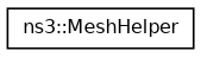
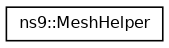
  digraph {
    rankdir=LR
-   n1 [color=black fillcolor=white fontname=Helvetica fontsize=10 height=0.2 label="ns3::MeshHelper" shape=record style=filled width=0.4]
+   n1 [color=black fillcolor=white fontname=Helvetica fontsize=10 height=0.2 label="ns9::MeshHelper" shape=record style=filled width=0.4]
  }
